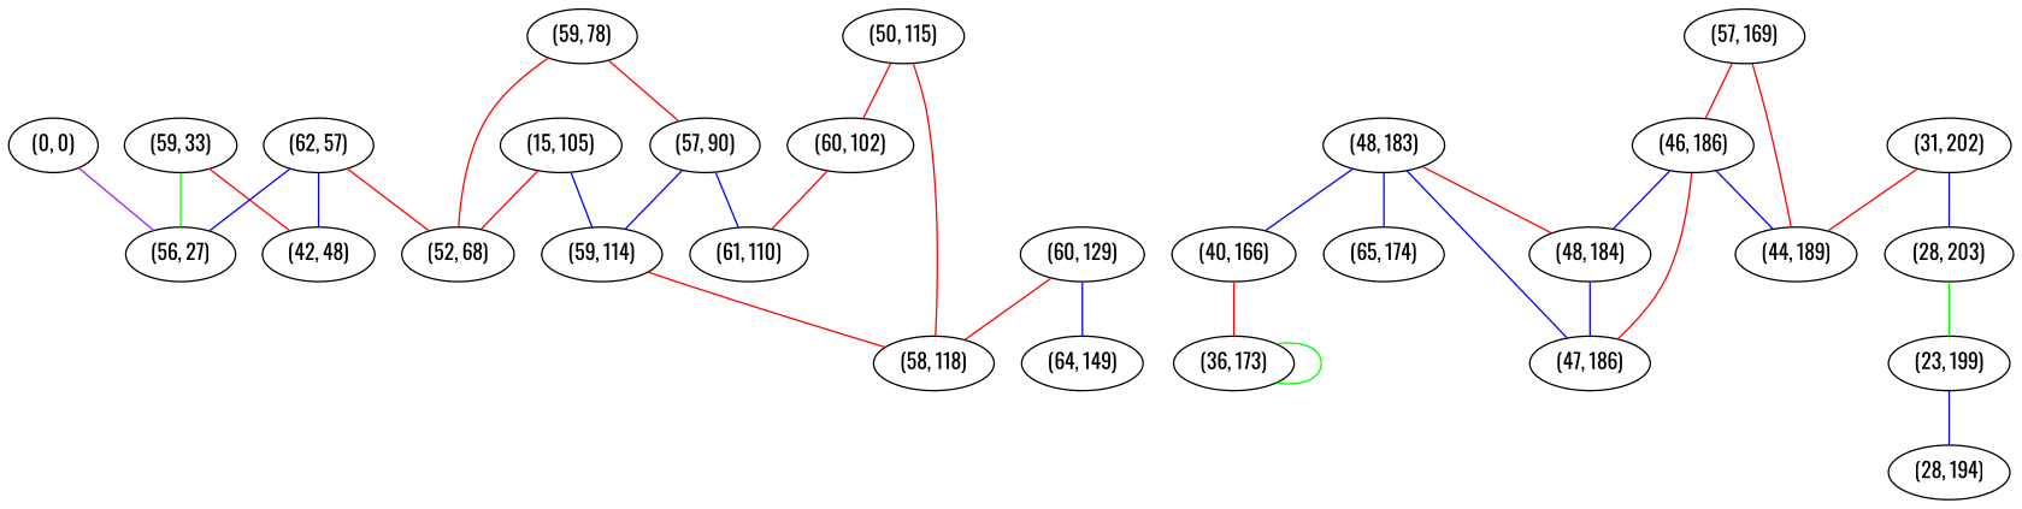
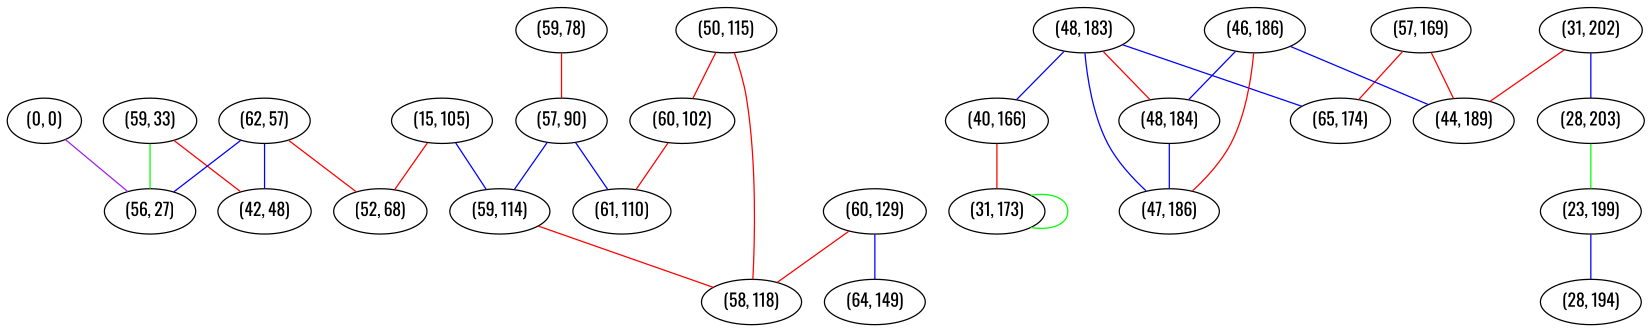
  graph {
    fontname=Oswald
    node [fontname=Oswald]
    edge [color=red fontname=Oswald weight=1]
    "(59, 33)"
    "(56, 27)"
    "(42, 48)"
    "(59, 78)"
    "(57, 90)"
    "(52, 68)"
    "(59, 114)"
    "(61, 110)"
    "(48, 183)"
    "(40, 166)"
    "(65, 174)"
    "(48, 184)"
    "(47, 186)"
-   "(31, 173)" [label="(36, 173)"]
+   "(31, 173)"
    "(58, 118)"
    "(50, 115)"
    "(60, 102)"
    "(15, 105)"
    "(62, 57)"
    "(31, 202)"
    "(28, 203)"
    "(44, 189)"
    "(23, 199)"
    "(28, 194)"
    "(60, 129)"
    "(64, 149)"
    "(57, 169)"
    "(0, 0)"
    "(46, 186)"
    "(59, 33)" -- "(56, 27)" [color=green weight=2]
    "(59, 33)" -- "(42, 48)"
    "(59, 78)" -- "(57, 90)"
-   "(59, 78)" -- "(52, 68)"
    "(57, 90)" -- "(59, 114)" [color=blue weight=3]
    "(57, 90)" -- "(61, 110)" [color=blue weight=3]
    "(59, 114)" -- "(58, 118)"
    "(48, 183)" -- "(40, 166)" [color=blue weight=3]
    "(48, 183)" -- "(65, 174)" [color=blue weight=3]
    "(48, 183)" -- "(48, 184)"
    "(48, 183)" -- "(47, 186)" [color=blue weight=3]
    "(40, 166)" -- "(31, 173)"
    "(48, 184)" -- "(47, 186)" [color=blue weight=3]
    "(31, 173)" -- "(31, 173)" [color=green weight=2]
    "(50, 115)" -- "(58, 118)"
    "(50, 115)" -- "(60, 102)"
    "(60, 102)" -- "(61, 110)"
    "(15, 105)" -- "(52, 68)"
    "(15, 105)" -- "(59, 114)" [color=blue weight=3]
    "(62, 57)" -- "(56, 27)" [color=blue weight=3]
    "(62, 57)" -- "(42, 48)" [color=blue weight=3]
    "(62, 57)" -- "(52, 68)"
    "(31, 202)" -- "(28, 203)" [color=blue weight=3]
    "(31, 202)" -- "(44, 189)"
    "(28, 203)" -- "(23, 199)" [color=green weight=2]
    "(23, 199)" -- "(28, 194)" [color=blue weight=3]
    "(60, 129)" -- "(58, 118)"
    "(60, 129)" -- "(64, 149)" [color=blue weight=3]
-   "(57, 169)" -- "(46, 186)"
+   "(57, 169)" -- "(65, 174)"
    "(57, 169)" -- "(44, 189)"
    "(0, 0)" -- "(56, 27)" [color=purple weight=4]
    "(46, 186)" -- "(48, 184)" [color=blue weight=3]
    "(46, 186)" -- "(47, 186)"
    "(46, 186)" -- "(44, 189)" [color=blue weight=3]
  }
